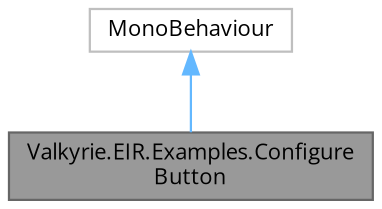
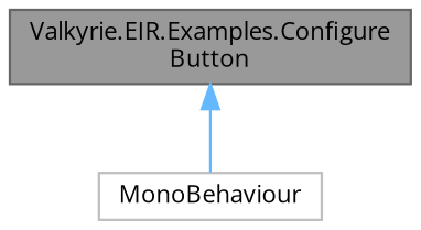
  digraph {
    fontname="Open Sans"
    node [fontname="Open Sans" fontsize=10 shape=box style=filled]
    n1 [color=gray40 fillcolor=grey60 fontcolor=black height=0.2 label="Valkyrie.EIR.Examples.Configure\lButton" width=0.4]
    n2 [color=grey75 fillcolor=white height=0.2 label=MonoBehaviour width=0.4]
-   n2 -> n1 [color=steelblue1 dir=back fontname="Open Sans" fontsize=10 labelfontname=Helvetica labelfontsize=10 style=solid]
+   n1 -> n2 [color=steelblue1 dir=back fontname="Open Sans" fontsize=10 labelfontname=Helvetica labelfontsize=10 style=solid]
  }
